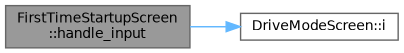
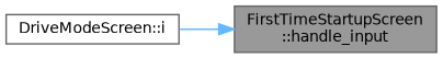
  digraph {
    rankdir=LR
    node [fontname=Helvetica fontsize=10 shape=box style=filled]
    n1 [color=gray40 fillcolor=grey60 fontcolor=black height=0.2 label="FirstTimeStartupScreen\l::handle_input" width=0.4]
    n2 [color=grey40 fillcolor=white height=0.2 label="DriveModeScreen::i" width=0.4]
-   n1 -> n2 [color=steelblue1 fontname=Helvetica fontsize=10 labelfontname=Helvetica labelfontsize=10 style=solid]
+   n2 -> n1 [color=steelblue1 fontname=Helvetica fontsize=10 labelfontname=Helvetica labelfontsize=10 style=solid]
  }
